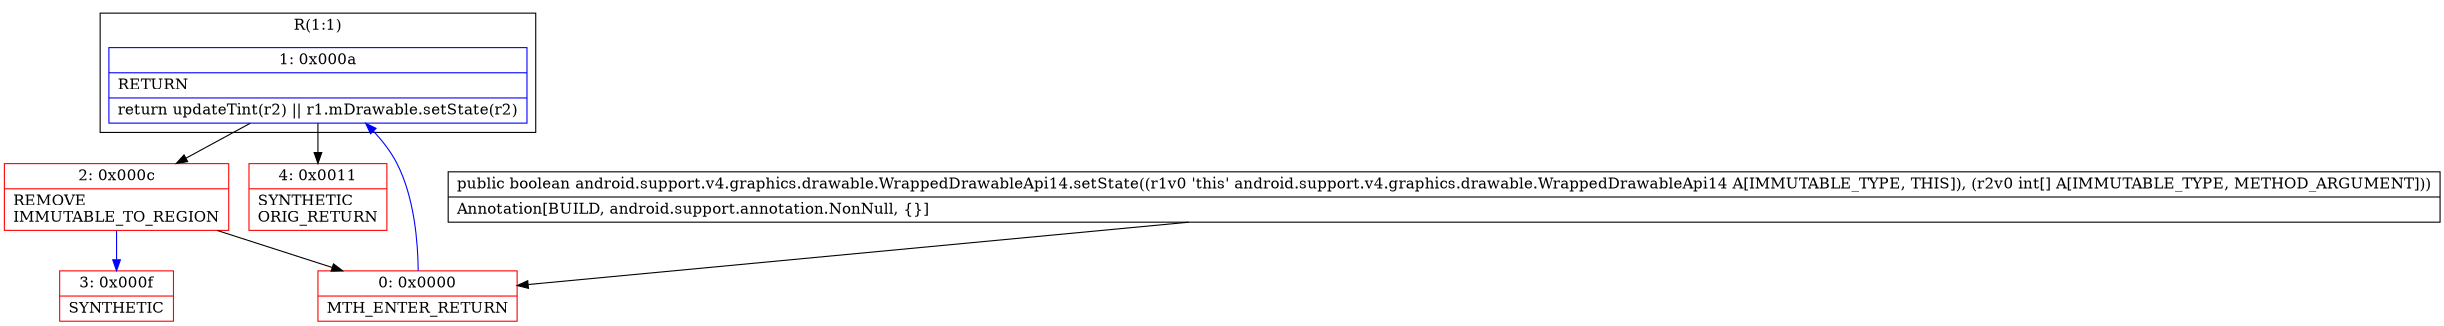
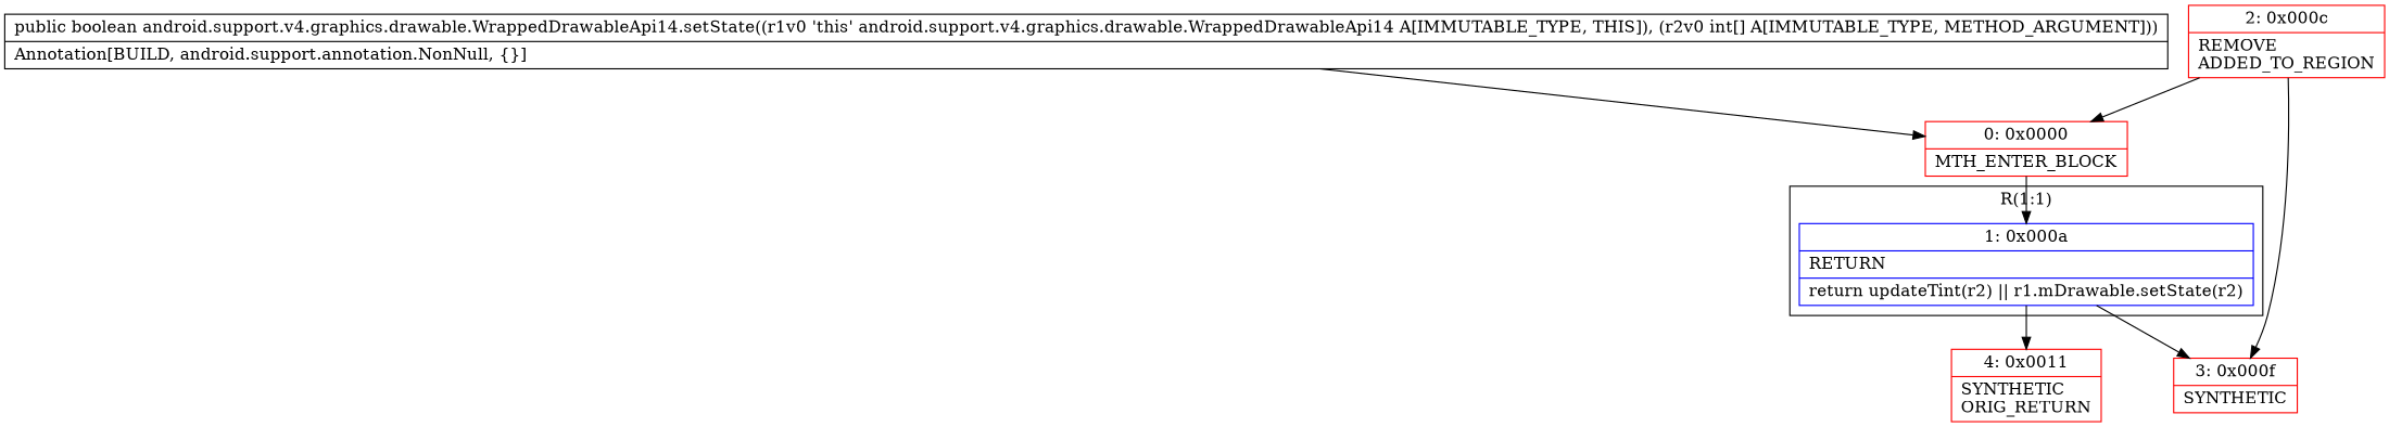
  digraph {
    node [color=red shape=record]
    edge [color=black]
    n1 [color=blue label="{1\:\ 0x000a|RETURN\l|return updateTint(r2) \|\| r1.mDrawable.setState(r2)\l}"]
-   n2 [label="{2\:\ 0x000c|REMOVE\lIMMUTABLE_TO_REGION\l}"]
+   n2 [label="{2\:\ 0x000c|REMOVE\lADDED_TO_REGION\l}"]
    n3 [label="{4\:\ 0x0011|SYNTHETIC\lORIG_RETURN\l}"]
-   n4 [label="{0\:\ 0x0000|MTH_ENTER_RETURN\l}"]
+   n4 [label="{0\:\ 0x0000|MTH_ENTER_BLOCK\l}"]
    n5 [label="{3\:\ 0x000f|SYNTHETIC\l}"]
    n6 [label="{public boolean android.support.v4.graphics.drawable.WrappedDrawableApi14.setState((r1v0 'this' android.support.v4.graphics.drawable.WrappedDrawableApi14 A[IMMUTABLE_TYPE, THIS]), (r2v0 int[] A[IMMUTABLE_TYPE, METHOD_ARGUMENT]))  | Annotation[BUILD, android.support.annotation.NonNull, \{\}]\l}" color=""]
    subgraph cluster_1 {
      label="R(1:1)"
      n1
    }
-   n1 -> n2
+   n1 -> n5
    n1 -> n3
    n2 -> n4
-   n2 -> n5 [color=blue]
-   n4 -> n1 [color=blue]
+   n2 -> n5
+   n4 -> n1
    n6 -> n4
  }
